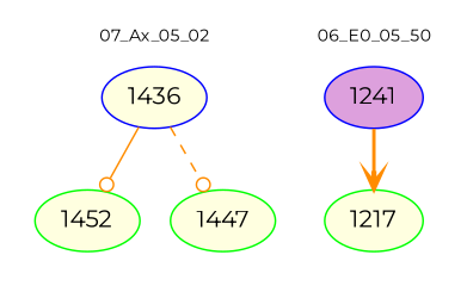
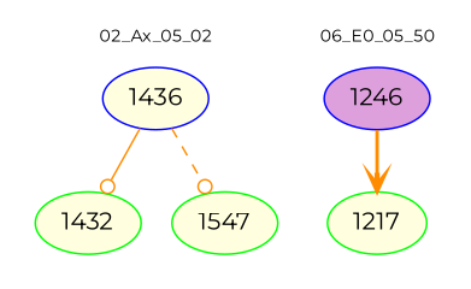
  digraph {
    fontname=Montserrat
    node [color=green fillcolor=lightyellow fontname=Montserrat style=filled]
    edge [arrowhead=odot color=darkorange fontname=Montserrat]
    n1 [color=blue label=1436]
-   n2 [label=1452]
-   n3 [label=1447]
-   n4 [color=blue fillcolor=plum label=1241]
+   n2 [label=1432]
+   n3 [label=1547]
+   n4 [color=blue fillcolor=plum label=1246]
    n5 [label=1217]
    subgraph cluster_1 {
      color=white
      fontsize=10
-     label="07_Ax_05_02"
+     label="02_Ax_05_02"
      n1
      n2
      n3
    }
    subgraph cluster_2 {
      color=white
      fontsize=10
      label="06_E0_05_50"
      n4
      n5
    }
    n1 -> n2 [style=solid]
    n1 -> n3 [style=dashed]
    n4 -> n5 [arrowhead=vee style=bold]
  }
